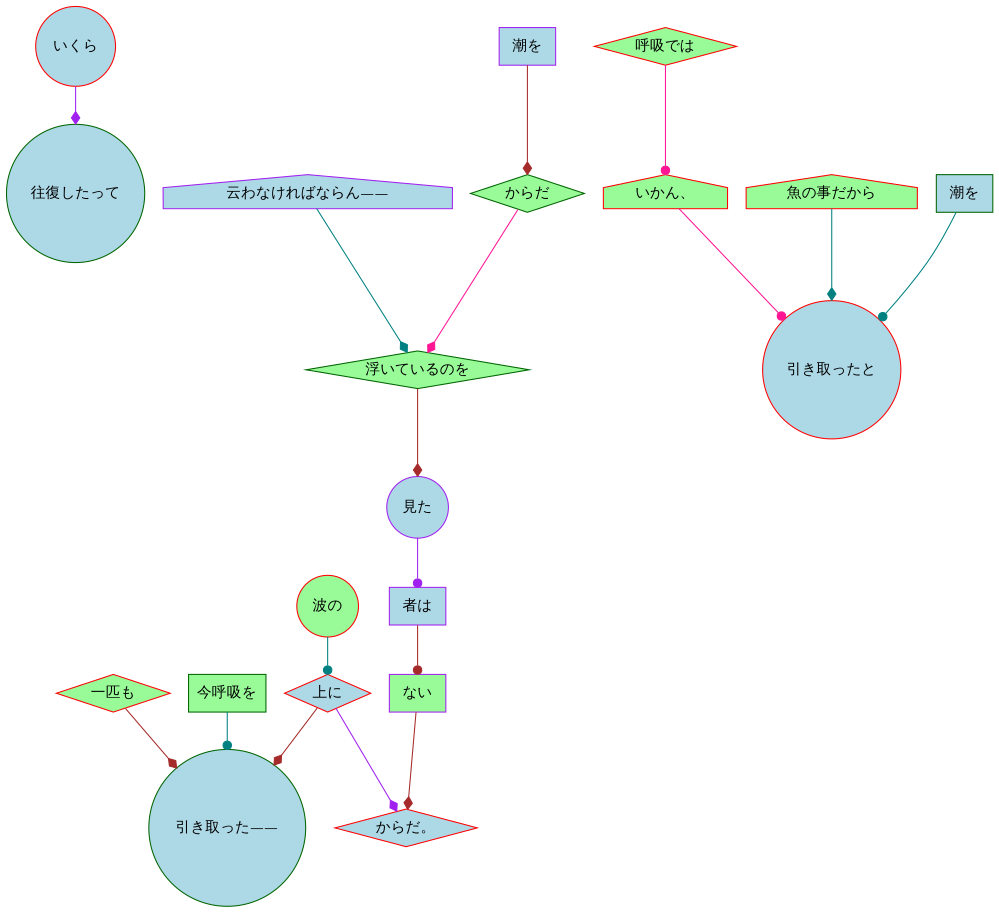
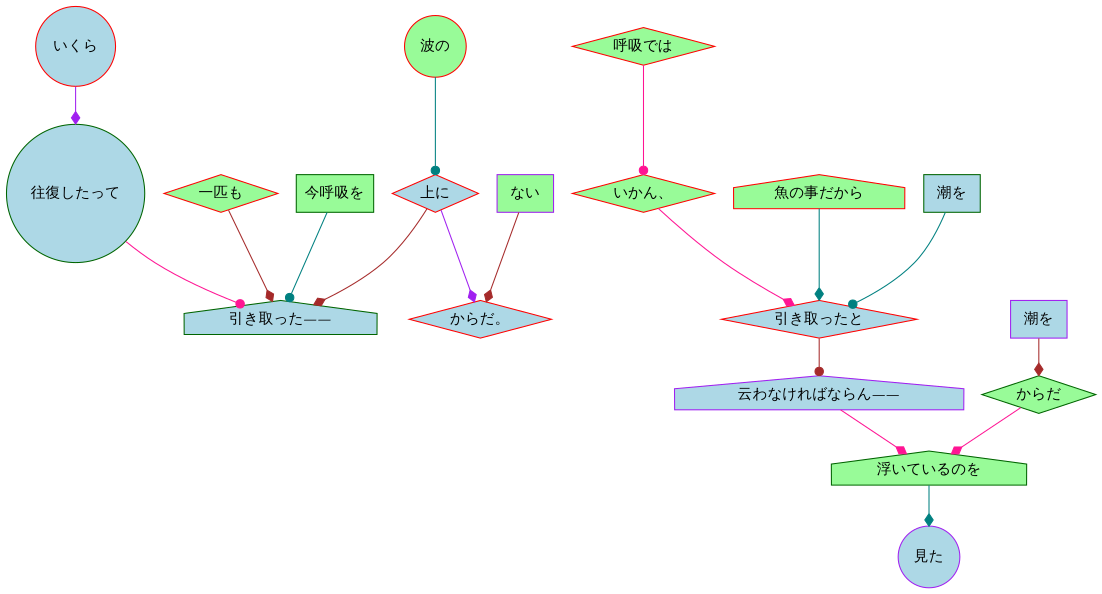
  digraph {
    fontname="EB Garamond"
    node [color=red fillcolor=lightblue fontname="EB Garamond" shape=circle style=filled]
    edge [arrowhead=diamond color=brown fontname="EB Garamond"]
    n1 [label="いくら"]
    n2 [color=darkgreen label="往復したって"]
-   n3 [color=darkgreen label="引き取った——"]
+   n3 [color=darkgreen label="引き取った——" shape=house]
    n4 [fillcolor=palegreen label="一匹も" shape=diamond]
    n5 [fillcolor=palegreen label="波の"]
    n6 [label="上に" shape=diamond]
    n7 [label="からだ。" shape=diamond]
    n8 [color=darkgreen fillcolor=palegreen label="今呼吸を" shape=box]
    n9 [fillcolor=palegreen label="呼吸では" shape=diamond]
-   n10 [fillcolor=palegreen label="いかん、" shape=house]
-   n11 [label="引き取ったと"]
+   n10 [fillcolor=palegreen label="いかん、" shape=diamond]
+   n11 [label="引き取ったと" shape=diamond]
    n12 [color=purple label="云わなければならん——" shape=house]
    n13 [fillcolor=palegreen label="魚の事だから" shape=house]
    n14 [color=darkgreen label="潮を" shape=box]
-   n15 [color=darkgreen fillcolor=palegreen label="浮いているのを" shape=diamond]
+   n15 [color=darkgreen fillcolor=palegreen label="浮いているのを" shape=house]
    n16 [color=purple label="見た"]
    n17 [color=purple label="潮を" shape=box]
    n18 [color=darkgreen fillcolor=palegreen label="からだ" shape=diamond]
-   n19 [color=purple label="者は" shape=box]
    n20 [color=purple fillcolor=palegreen label="ない" shape=box]
    n1 -> n2 [color=purple]
+   n2 -> n3 [arrowhead=dot color=deeppink]
    n4 -> n3
    n5 -> n6 [arrowhead=dot color=teal]
    n6 -> n3
    n6 -> n7 [color=purple]
    n8 -> n3 [arrowhead=dot color=teal]
    n9 -> n10 [arrowhead=dot color=deeppink]
-   n10 -> n11 [arrowhead=dot color=deeppink]
-   n12 -> n15 [color=teal]
+   n10 -> n11 [color=deeppink]
+   n11 -> n12 [arrowhead=dot]
+   n12 -> n15 [color=deeppink]
    n13 -> n11 [color=teal]
    n14 -> n11 [arrowhead=dot color=teal]
-   n15 -> n16
-   n16 -> n19 [arrowhead=dot color=purple]
+   n15 -> n16 [color=teal]
    n17 -> n18
    n18 -> n15 [color=deeppink]
-   n19 -> n20 [arrowhead=dot]
    n20 -> n7
  }
